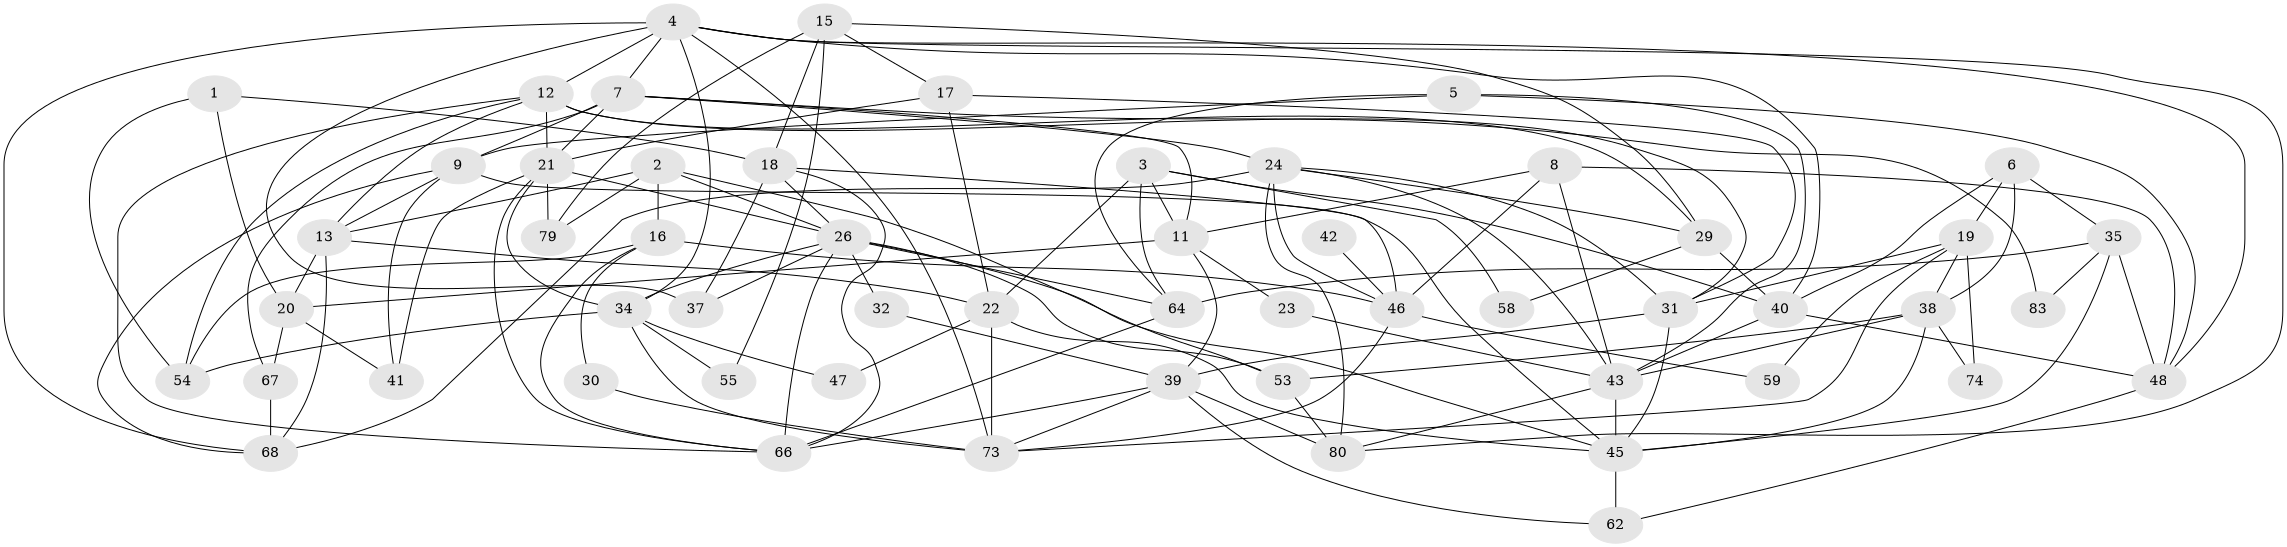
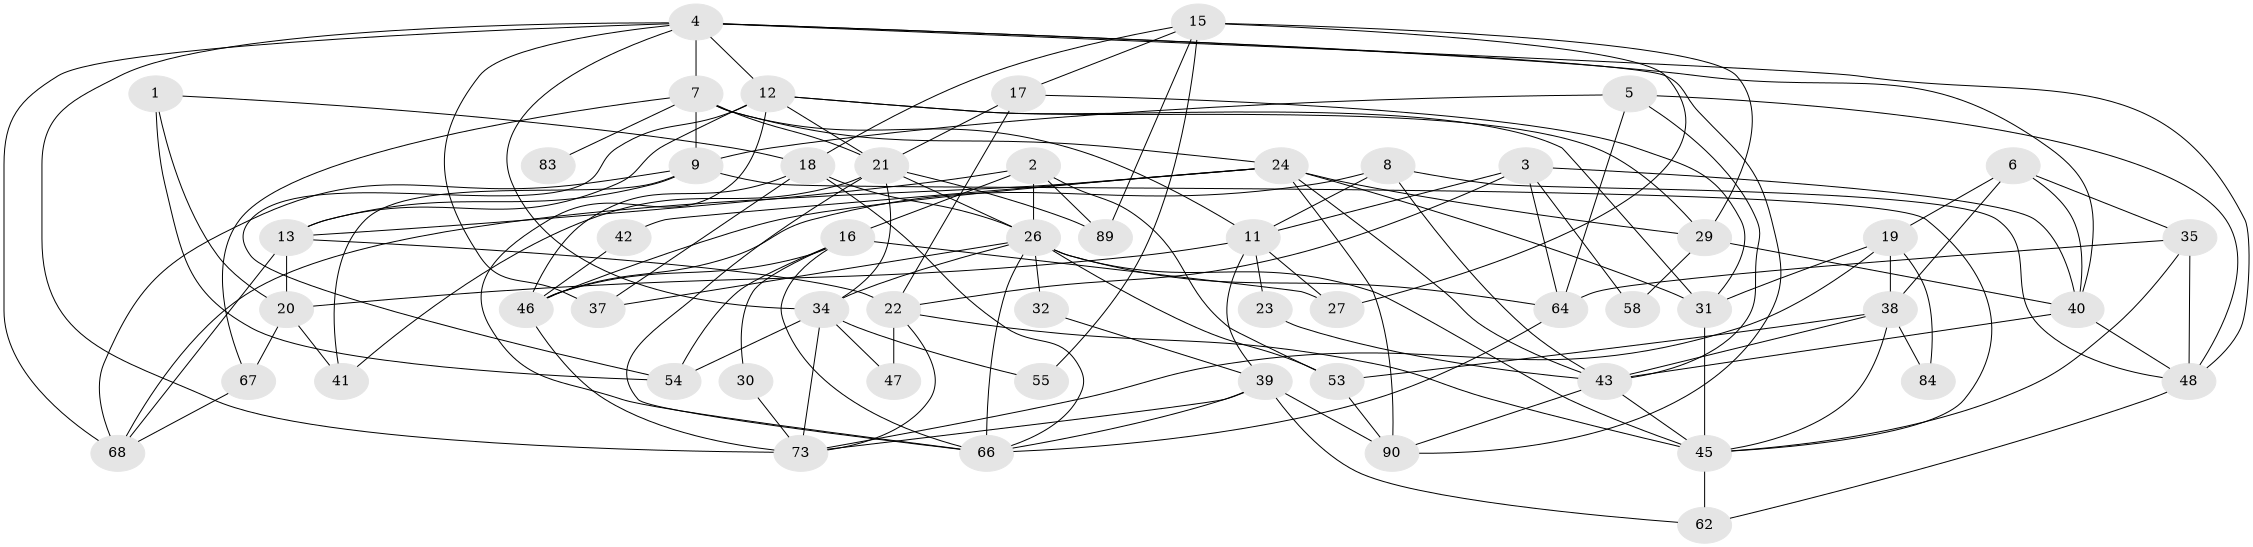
  graph {
    node [color=gray90 style=filled]
    18 [super="+60"]
    26 [super="+44"]
    37
    46 [super="+70"]
    66 [super="+77"]
    1
    20 [super="+24"]
    54
    67
    41
    2 [super="+84"]
    13 [super="+52"]
    16 [super="+76"]
    53 [super="+75"]
-   89 [label=79]
+   89
    22 [super="+49"]
    68
+   27
    30
    64 [super="+65"]
    34 [super="+88"]
    45 [super="+63"]
    32
-   80
+   80 [label=90]
    3 [super="+69"]
    11 [super="+87"]
    40 [super="+79"]
    58
    23
    39 [super="+85"]
    73 [super="+82"]
    47
    48 [super="+57"]
    43 [super="+56"]
    4 [super="+71"]
    7 [super="+72"]
    12 [super="+14"]
    9 [super="+10"]
    21 [super="+86"]
    n40 [label=24 super="+28"]
    83
    29 [super="+81"]
    31 [super="+50"]
    55
    62
    5
    6 [super="+78"]
    19 [super="+33"]
    35 [super="+36"]
    38 [super="+51"]
-   59
-   74
+   74 [label=84]
    42
    8
    15 [super="+61"]
    17
    18 -- 26
    18 -- 37
    18 -- 46
    18 -- 66
    26 -- 37
    26 -- 66
    26 -- 53
    26 -- 64
    26 -- 34
    26 -- 45
    26 -- 32
    46 -- 73
-   46 -- 59
    1 -- 18
    1 -- 20
    1 -- 54
    20 -- 67
    20 -- 41
    67 -- 68
    2 -- 26
    2 -- 13
    2 -- 16
    2 -- 53
    2 -- 89
    13 -- 20
    13 -- 22
    13 -- 68
    16 -- 46
    16 -- 66
    16 -- 54
+   16 -- 27
    16 -- 30
    53 -- 80
    22 -- 45
    22 -- 73
    22 -- 47
    30 -- 73
    64 -- 66
    34 -- 54
    34 -- 73
    34 -- 47
    34 -- 55
    45 -- 62
    32 -- 39
    3 -- 22
    3 -- 64
    3 -- 11
    3 -- 40
    3 -- 58
    11 -- 20
+   11 -- 27
    11 -- 23
    11 -- 39
    40 -- 48
    40 -- 43
    23 -- 43
    39 -- 66
    39 -- 80
    39 -- 73
    39 -- 62
    48 -- 62
    43 -- 45
    43 -- 80
    4 -- 37
    4 -- 68
    4 -- 34
    4 -- 80
    4 -- 40
    4 -- 73
    4 -- 48
    4 -- 7
    4 -- 12
    7 -- 67
    7 -- 11
    7 -- 9
    7 -- 21
    7 -- n40
    7 -- 83
    12 -- 66
    12 -- 54
    12 -- 13
    12 -- 21
    12 -- 29
    12 -- 31
    9 -- 41
    9 -- 13
    9 -- 68
    9 -- 45
    21 -- 26
    21 -- 66
    21 -- 41
    21 -- 89
    21 -- 34
    n40 -- 46
    n40 -- 68
    n40 -- 80
    n40 -- 43
    n40 -- 29
    n40 -- 31
+   n40 -- 42
    29 -- 40
    29 -- 58
    31 -- 45
-   31 -- 39
    5 -- 64
    5 -- 48
    5 -- 43
    5 -- 9
    6 -- 40
    6 -- 19
    6 -- 35
    6 -- 38
    19 -- 73
    19 -- 31
    19 -- 38
-   19 -- 59
    19 -- 74
    35 -- 64
    35 -- 45
    35 -- 48
-   35 -- 83
    38 -- 53 [weight=3]
    38 -- 45
    38 -- 43
    38 -- 74
    42 -- 46
    8 -- 46
    8 -- 11
    8 -- 48
    8 -- 43
    15 -- 18
    15 -- 89
+   15 -- 27
    15 -- 29
    15 -- 55 [weight=2]
    15 -- 17
    17 -- 22
    17 -- 21
    17 -- 31
  }
